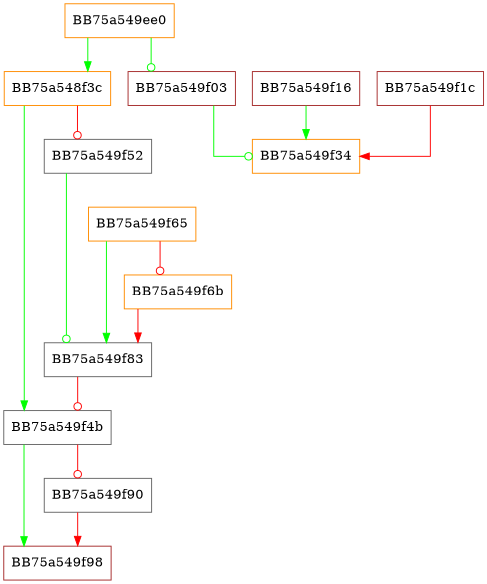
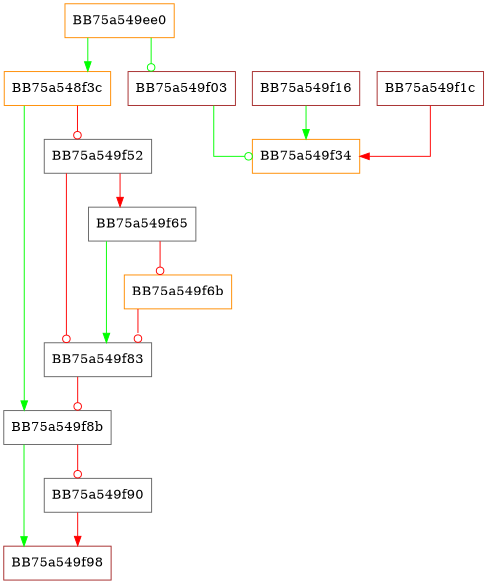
  digraph {
    splines=ortho
    node [color=darkorange shape=box]
    edge [arrowhead=normal color=green]
    n1 [label=BB75a548f3c]
    BB75a549ee0
    BB75a549f03 [color=brown]
-   BB75a549f8b [color=gray40 label=BB75a549f4b]
+   BB75a549f8b [color=gray40]
    BB75a549f52 [color=gray40]
    BB75a549f34
    BB75a549f98 [color=brown]
    BB75a549f90 [color=gray40]
    BB75a549f83 [color=gray40]
-   BB75a549f65
+   BB75a549f65 [color=gray40]
    BB75a549f16 [color=brown]
    BB75a549f1c [color=brown]
    BB75a549f6b
    n1 -> BB75a549f8b
    n1 -> BB75a549f52 [arrowhead=odot color=red]
    BB75a549ee0 -> n1
    BB75a549ee0 -> BB75a549f03 [arrowhead=odot]
    BB75a549f03 -> BB75a549f34 [arrowhead=odot]
    BB75a549f8b -> BB75a549f98
    BB75a549f8b -> BB75a549f90 [arrowhead=odot color=red]
-   BB75a549f52 -> BB75a549f83 [arrowhead=odot]
+   BB75a549f52 -> BB75a549f83 [arrowhead=odot color=red]
+   BB75a549f52 -> BB75a549f65 [color=red]
    BB75a549f90 -> BB75a549f98 [color=red]
    BB75a549f83 -> BB75a549f8b [arrowhead=odot color=red]
    BB75a549f65 -> BB75a549f83
    BB75a549f65 -> BB75a549f6b [arrowhead=odot color=red]
    BB75a549f16 -> BB75a549f34
    BB75a549f1c -> BB75a549f34 [color=red]
-   BB75a549f6b -> BB75a549f83 [color=red]
+   BB75a549f6b -> BB75a549f83 [arrowhead=odot color=red]
  }
